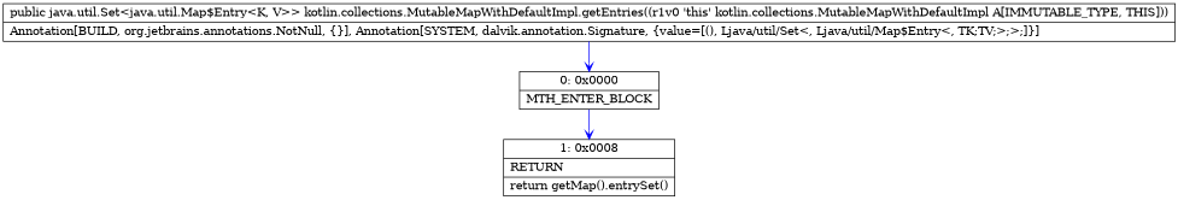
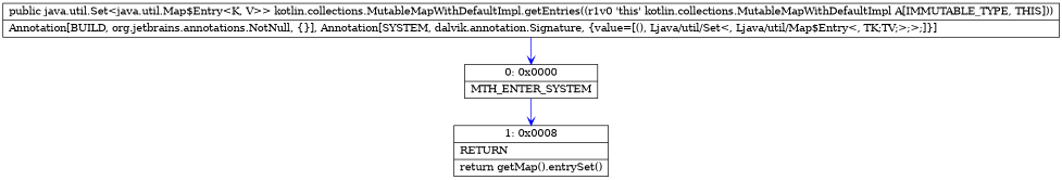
  digraph {
    node [shape=record]
    edge [color=blue arrowhead=vee]
-   n1 [label="{0\:\ 0x0000|MTH_ENTER_BLOCK\l}"]
+   n1 [label="{0\:\ 0x0000|MTH_ENTER_SYSTEM\l}"]
    n2 [label="{1\:\ 0x0008|RETURN\l|return getMap().entrySet()\l}"]
    n3 [label="{public java.util.Set\<java.util.Map$Entry\<K, V\>\> kotlin.collections.MutableMapWithDefaultImpl.getEntries((r1v0 'this' kotlin.collections.MutableMapWithDefaultImpl A[IMMUTABLE_TYPE, THIS]))  | Annotation[BUILD, org.jetbrains.annotations.NotNull, \{\}], Annotation[SYSTEM, dalvik.annotation.Signature, \{value=[(), Ljava\/util\/Set\<, Ljava\/util\/Map$Entry\<, TK;TV;\>;\>;]\}]\l}"]
    n1 -> n2
    n3 -> n1
  }
